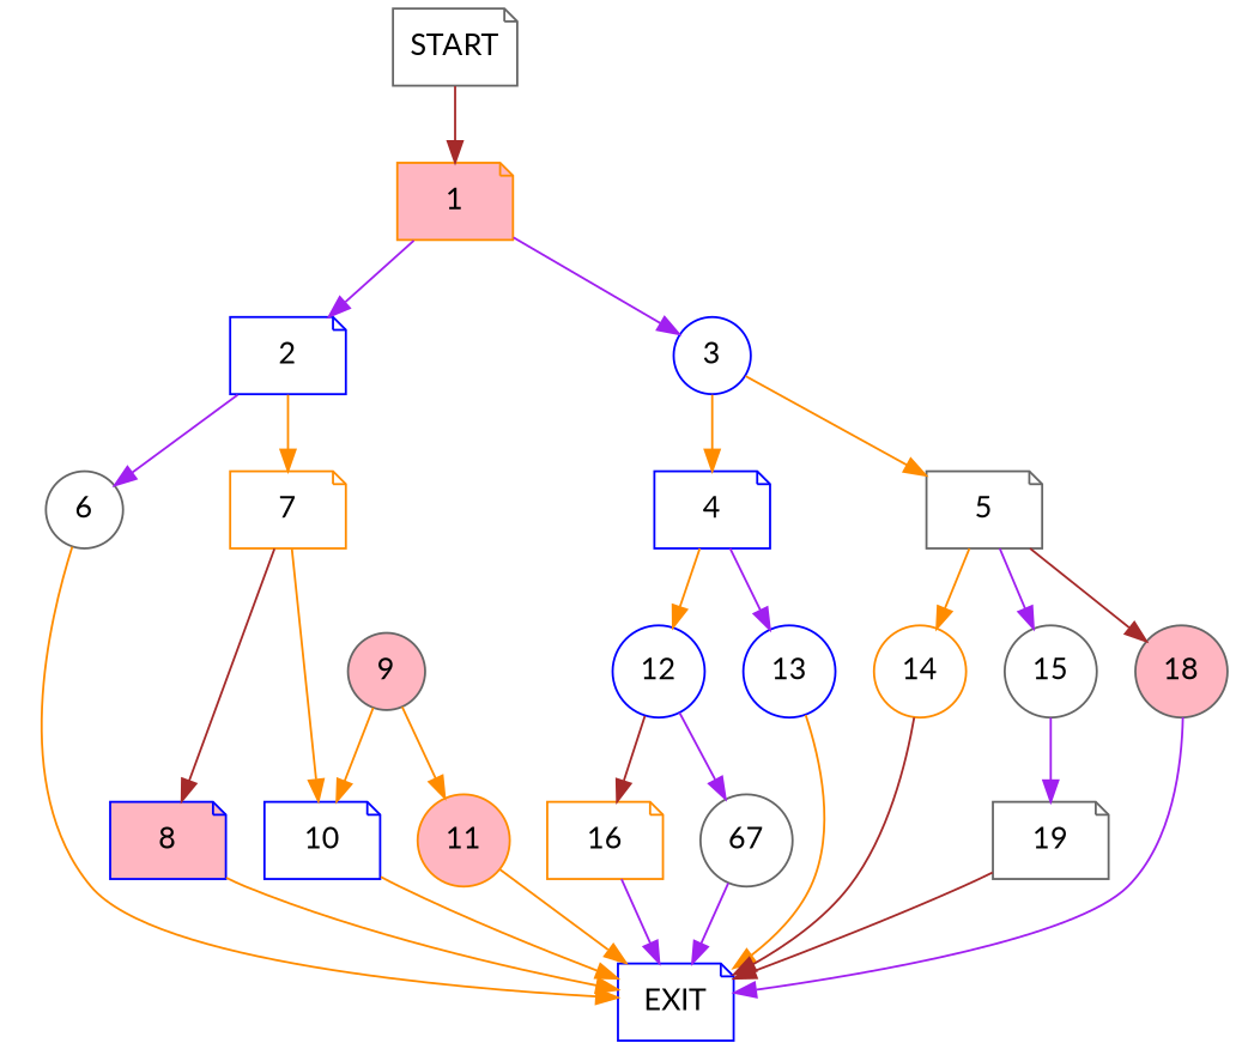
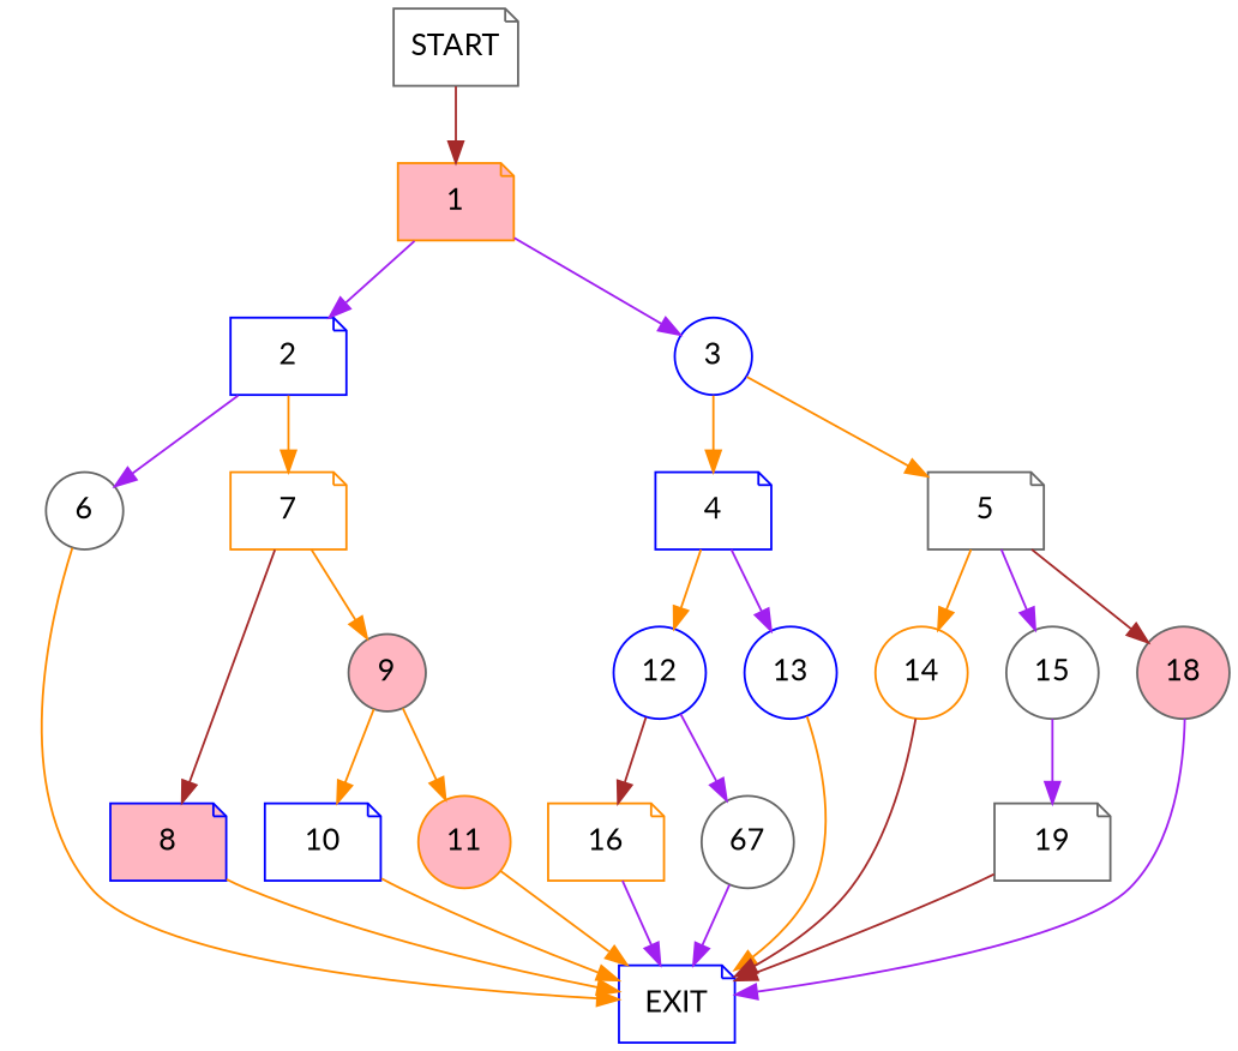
  digraph {
    fontname=Lato
    node [color=gray40 fillcolor=white fontname=Lato shape=note style=filled]
    edge [color=darkorange fontname=Lato]
    n1 [label=START]
    1 [color=darkorange fillcolor=lightpink]
    2 [color=blue]
    3 [color=blue shape=circle]
    n5 [color=blue label=EXIT]
    6 [shape=circle]
    7 [color=darkorange]
    4 [color=blue]
    5
    8 [color=blue fillcolor=lightpink]
    9 [fillcolor=lightpink shape=circle]
    12 [color=blue shape=circle]
    13 [color=blue shape=circle]
    14 [color=darkorange shape=circle]
    15 [shape=circle]
    18 [fillcolor=lightpink shape=circle]
    16 [color=darkorange]
    n18 [label=67 shape=circle]
    19
    10 [color=blue]
    11 [color=darkorange fillcolor=lightpink shape=circle]
    n1 -> 1 [color=brown]
    1 -> 2 [color=purple]
    1 -> 3 [color=purple]
    2 -> 6 [color=purple]
    2 -> 7
    3 -> 4
    3 -> 5
    6 -> n5
    7 -> 8 [color=brown]
-   7 -> 10
+   7 -> 9
    4 -> 12
    4 -> 13 [color=purple]
    5 -> 14
    5 -> 15 [color=purple]
    5 -> 18 [color=brown]
    8 -> n5
    9 -> 10
    9 -> 11
    12 -> 16 [color=brown]
    12 -> n18 [color=purple]
    13 -> n5
    14 -> n5 [color=brown]
    15 -> 19 [color=purple]
    18 -> n5 [color=purple]
    16 -> n5 [color=purple]
    n18 -> n5 [color=purple]
    19 -> n5 [color=brown]
    10 -> n5
    11 -> n5
  }
